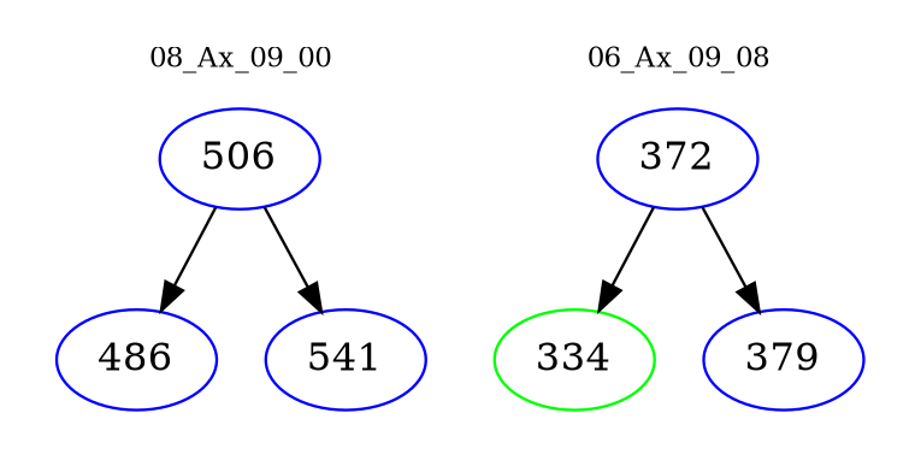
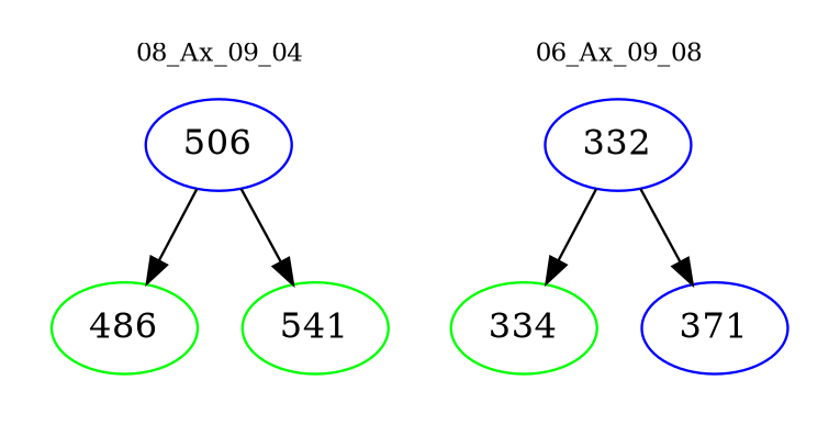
  digraph {
    node [color=blue]
    edge [color=black]
    n1 [label=506]
-   n2 [label=486]
-   n3 [label=541]
-   n4 [label=372]
+   n2 [color=green label=486]
+   n3 [color=green label=541]
+   n4 [label=332]
    n5 [color=green label=334]
-   n6 [label=379]
+   n6 [label=371]
    subgraph cluster_1 {
      color=white
      fontsize=10
-     label="08_Ax_09_00"
+     label="08_Ax_09_04"
      n1
      n2
      n3
    }
    subgraph cluster_2 {
      color=white
      fontsize=10
      label="06_Ax_09_08"
      n4
      n5
      n6
    }
    n1 -> n2
    n1 -> n3
    n4 -> n5
    n4 -> n6
  }
